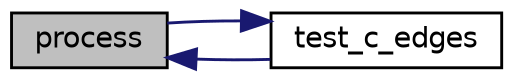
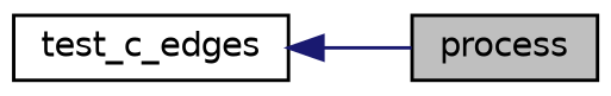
  digraph {
    rankdir=LR
    node [color=black fontname=Helvetica fontsize=10 shape=record style=filled]
    edge [color=midnightblue dir=back fontname=Helvetica fontsize=10 labelfontname=Helvetica labelfontsize=10 style=solid]
    n1 [fillcolor=grey75 fontcolor=black height=0.2 label=process width=0.4]
    n2 [fillcolor=white height=0.2 label=test_c_edges width=0.4]
-   n1 -> n2
    n2 -> n1
  }
